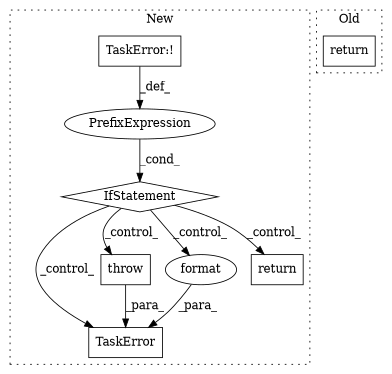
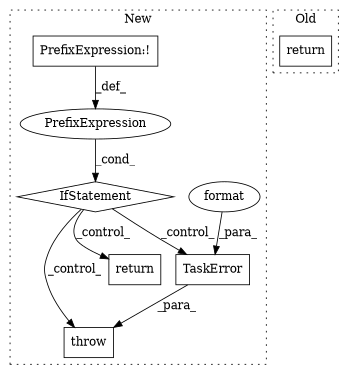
  digraph {
    node [a=32 l=7 shape=box]
    n1 [l="10,1" label=TaskError s="2229,2312"]
    n2 [a=53 l=6 label=throw s=2223]
    n3 [a=25 l="4,2" label=IfStatement s="2200,2213" shape=diamond]
    n4 [a=42 label=PrefixExpression shape=ellipse l=""]
    n5 [l="7,1" label=format s="2295,2311" shape=ellipse]
    n6 [a=41 label=return s=2325]
-   n7 [a=38 l=1 label="TaskError:!" s=2204]
+   n7 [a=38 l=1 label="PrefixExpression:!" s=2204]
    n8 [a=41 label=return s=1894]
    subgraph cluster_1 {
      label=New
      style=dotted
      n1
      n2
      n3
      n4
      n5
      n6
      n7
    }
    subgraph cluster_2 {
      label=Old
      style=dotted
      n8
    }
-   n2 -> n1 [label=_para_]
+   n1 -> n2 [label=_para_]
    n3 -> n1 [label=_control_]
    n3 -> n2 [label=_control_]
-   n3 -> n5 [label=_control_]
    n3 -> n6 [label=_control_]
    n4 -> n3 [label=_cond_]
    n5 -> n1 [label=_para_]
    n7 -> n4 [label=_def_]
  }
